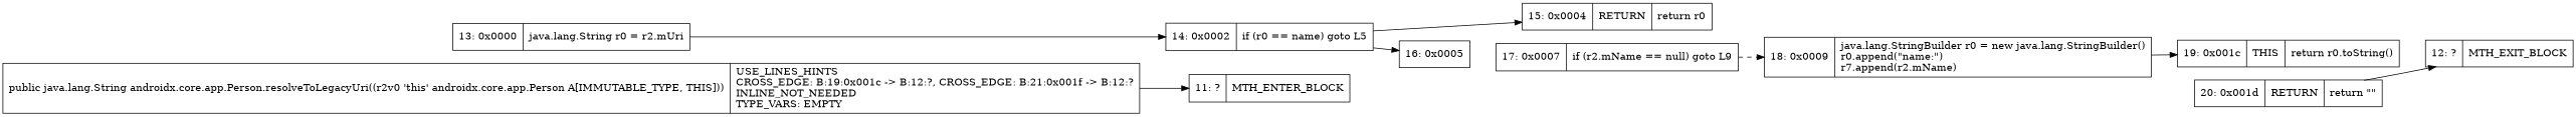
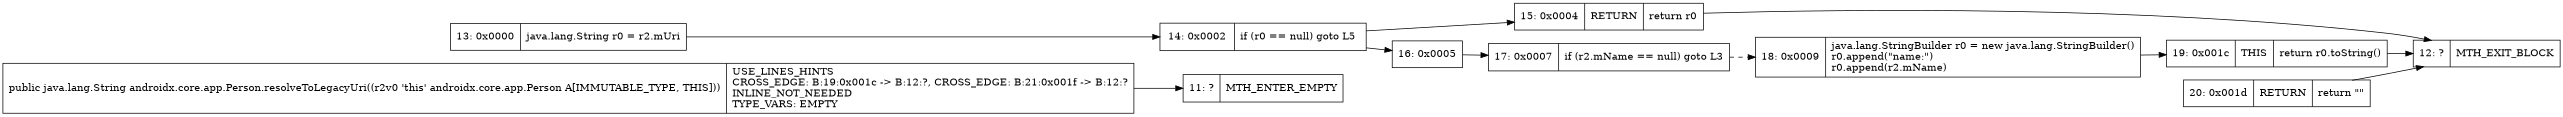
  digraph {
    rankdir=LR
    node [shape=record]
-   n1 [label="{11\:\ ?|MTH_ENTER_BLOCK\l}"]
+   n1 [label="{11\:\ ?|MTH_ENTER_EMPTY\l}"]
    n2 [label="{13\:\ 0x0000|java.lang.String r0 = r2.mUri\l}"]
-   n3 [label="{14\:\ 0x0002|if (r0 == name) goto L5\l}"]
+   n3 [label="{14\:\ 0x0002|if (r0 == null) goto L5\l}"]
    n4 [label="{15\:\ 0x0004|RETURN\l|return r0\l}"]
    n5 [label="{16\:\ 0x0005}"]
    n6 [label="{12\:\ ?|MTH_EXIT_BLOCK\l}"]
-   n7 [label="{17\:\ 0x0007|if (r2.mName == null) goto L9\l}"]
-   n8 [label="{18\:\ 0x0009|java.lang.StringBuilder r0 = new java.lang.StringBuilder()\lr0.append(\"name:\")\lr7.append(r2.mName)\l}"]
+   n7 [label="{17\:\ 0x0007|if (r2.mName == null) goto L3\l}"]
+   n8 [label="{18\:\ 0x0009|java.lang.StringBuilder r0 = new java.lang.StringBuilder()\lr0.append(\"name:\")\lr0.append(r2.mName)\l}"]
    n9 [label="{19\:\ 0x001c|THIS\l|return r0.toString()\l}"]
    n10 [label="{20\:\ 0x001d|RETURN\l|return \"\"\l}"]
    n11 [label="{public java.lang.String androidx.core.app.Person.resolveToLegacyUri((r2v0 'this' androidx.core.app.Person A[IMMUTABLE_TYPE, THIS]))  | USE_LINES_HINTS\lCROSS_EDGE: B:19:0x001c \-\> B:12:?, CROSS_EDGE: B:21:0x001f \-\> B:12:?\lINLINE_NOT_NEEDED\lTYPE_VARS: EMPTY\l}"]
    n2 -> n3
    n3 -> n4 [style=solid]
    n3 -> n5
+   n4 -> n6
+   n5 -> n7
    n7 -> n8 [style=dashed]
    n8 -> n9
+   n9 -> n6
    n10 -> n6
    n11 -> n1
  }
